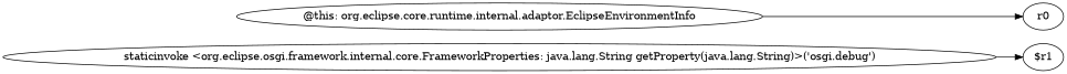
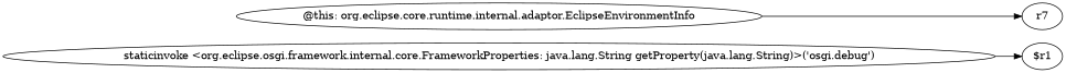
  digraph {
    rankdir=LR
    n1 [label="staticinvoke <org.eclipse.osgi.framework.internal.core.FrameworkProperties: java.lang.String getProperty(java.lang.String)>('osgi.debug')"]
    n2 [label="$r1"]
    n3 [label="@this: org.eclipse.core.runtime.internal.adaptor.EclipseEnvironmentInfo"]
-   n4 [label=r0]
+   n4 [label=r7]
    n1 -> n2
    n3 -> n4
  }
